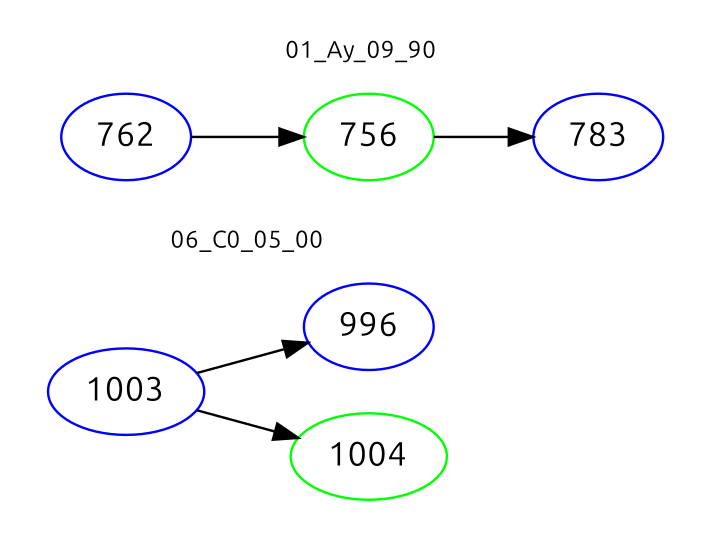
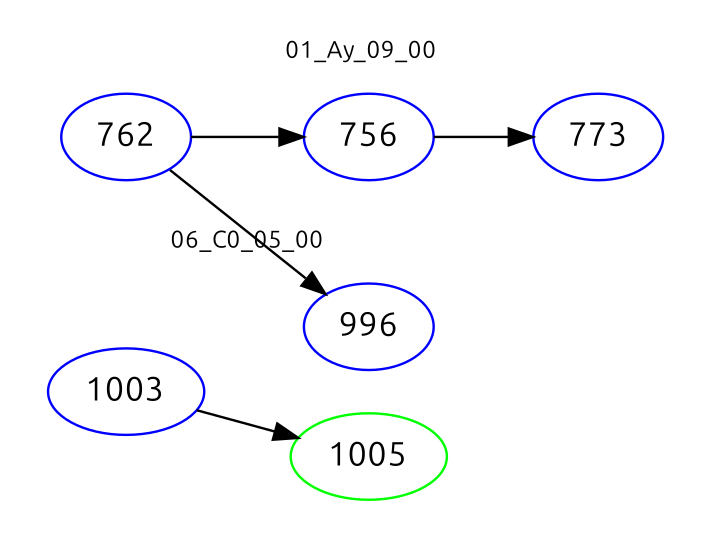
  digraph {
    fontname=Ubuntu
    rankdir=LR
    node [color=blue fontname=Ubuntu]
    edge [color=black fontname=Ubuntu]
    n1 [label=762]
-   n2 [color=green label=756]
-   n3 [label=783]
+   n2 [label=756]
+   n3 [label=773]
    n4 [label=1003]
    n5 [label=996]
-   n6 [color=green label=1004]
+   n6 [color=green label=1005]
    subgraph cluster_1 {
      color=white
      fontsize=10
-     label="01_Ay_09_90"
+     label="01_Ay_09_00"
      n1
      n2
      n3
    }
    subgraph cluster_2 {
      color=white
      fontsize=10
      label="06_C0_05_00"
      n4
      n5
      n6
    }
    n1 -> n2
    n2 -> n3
-   n4 -> n5
+   n1 -> n5
    n4 -> n6
  }
